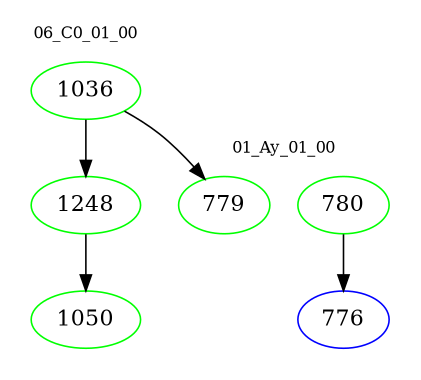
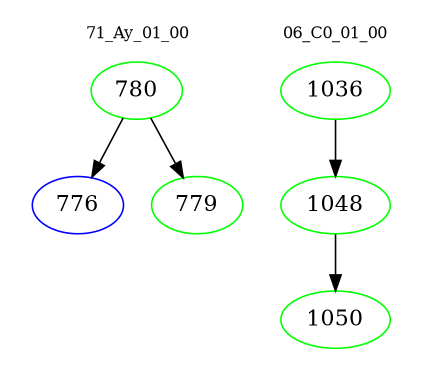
  digraph {
    node [color=green]
    edge [color=black]
    n1 [label=780]
    n2 [color=blue label=776]
    n3 [label=779]
-   n4 [label=1248]
+   n4 [label=1048]
    n5 [label=1036]
    n6 [label=1050]
    subgraph cluster_1 {
      color=white
      fontsize=10
-     label="01_Ay_01_00"
+     label="71_Ay_01_00"
      n1
      n2
      n3
    }
    subgraph cluster_2 {
      color=white
      fontsize=10
      label="06_C0_01_00"
      n4
      n5
      n6
    }
    n1 -> n2
-   n5 -> n3
+   n1 -> n3
    n4 -> n6
    n5 -> n4
  }
